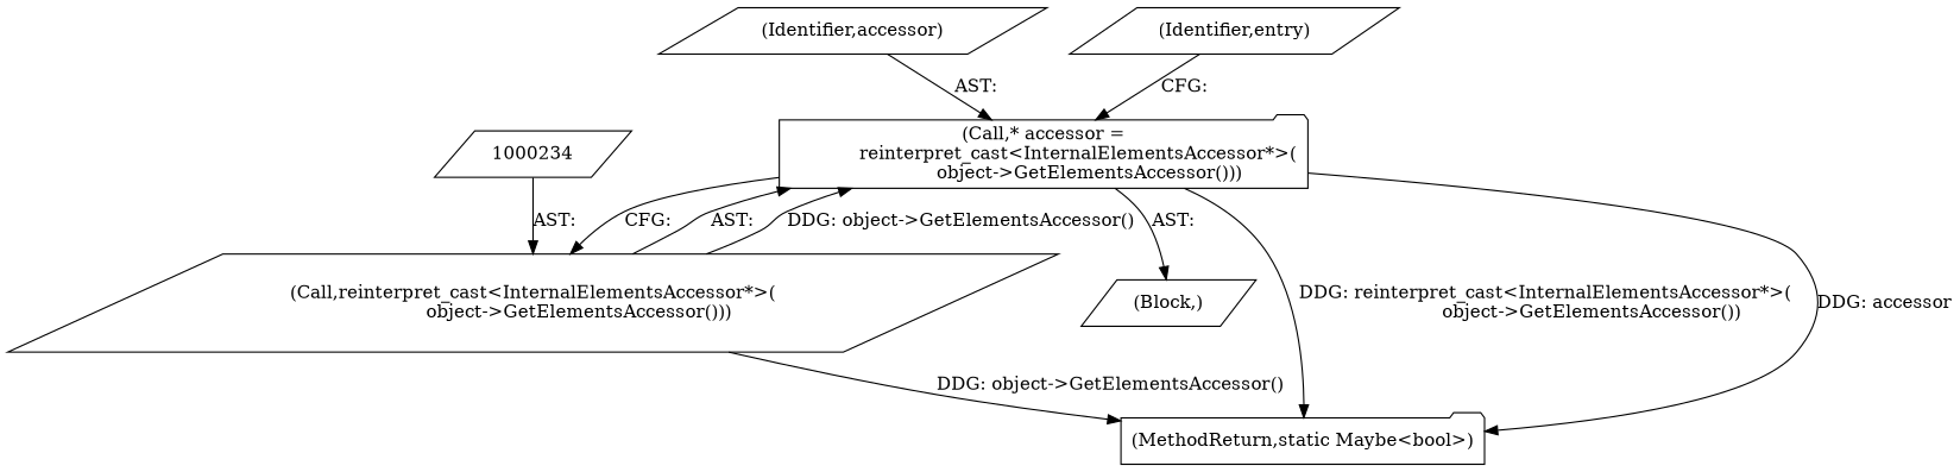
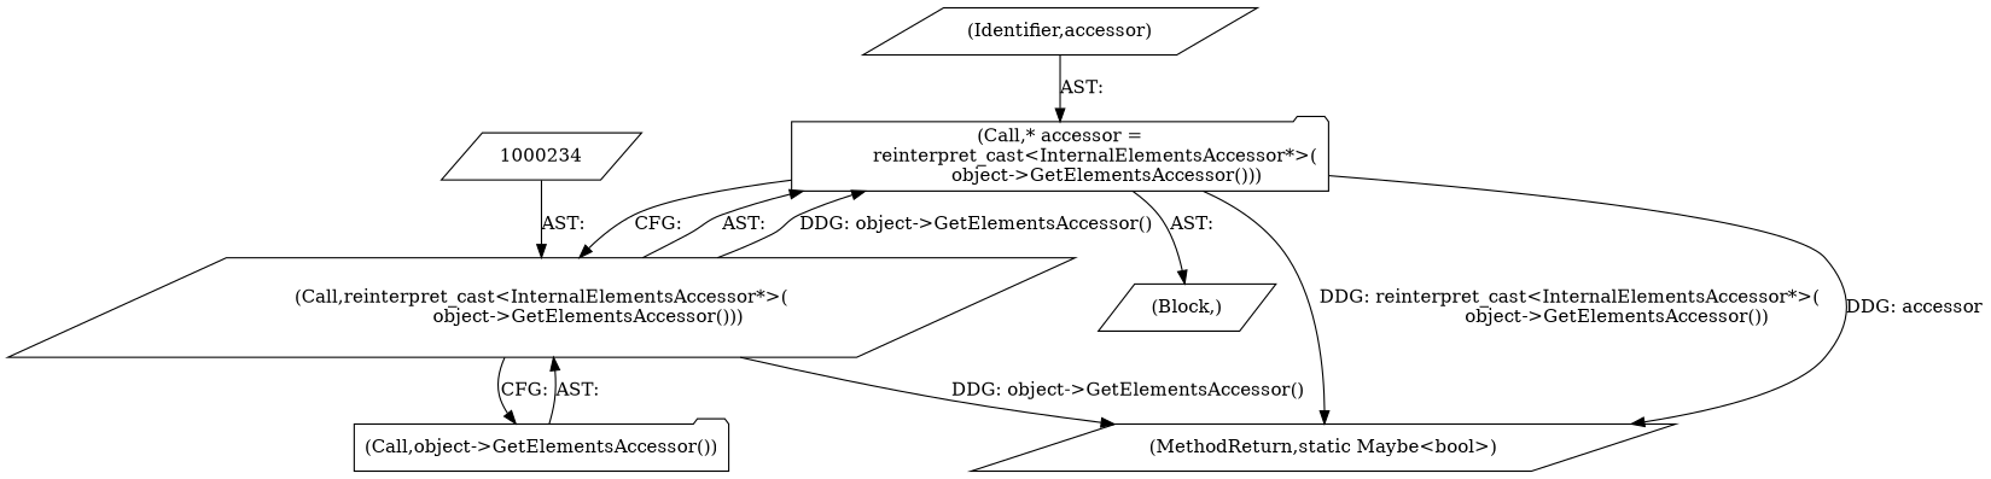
  digraph {
    node [shape=parallelogram]
    n1 [label="(Call,* accessor =\n            reinterpret_cast<InternalElementsAccessor*>(\n                object->GetElementsAccessor()))" shape=folder]
    n2 [label="(Call,reinterpret_cast<InternalElementsAccessor*>(\n                object->GetElementsAccessor()))"]
    n3 [label="(Block,)"]
-   n4 [label="(MethodReturn,static Maybe<bool>)" shape=folder]
+   n4 [label="(MethodReturn,static Maybe<bool>)"]
+   n5 [label="(Call,object->GetElementsAccessor())" shape=folder]
    n6 [label="(Identifier,accessor)"]
-   n7 [label="(Identifier,entry)"]
    1000234
    n1 -> n2 [label="CFG: "]
    n1 -> n3 [label="AST: "]
    n1 -> n4 [label="DDG: reinterpret_cast<InternalElementsAccessor*>(\n                object->GetElementsAccessor())"]
    n1 -> n4 [label="DDG: accessor"]
    n2 -> n1 [label="AST: "]
    n2 -> n1 [label="DDG: object->GetElementsAccessor()"]
    n2 -> n4 [label="DDG: object->GetElementsAccessor()"]
+   n2 -> n5 [label="CFG: "]
+   n5 -> n2 [label="AST: "]
    n6 -> n1 [label="AST: "]
-   n7 -> n1 [label="CFG: "]
    1000234 -> n2 [label="AST: "]
  }
